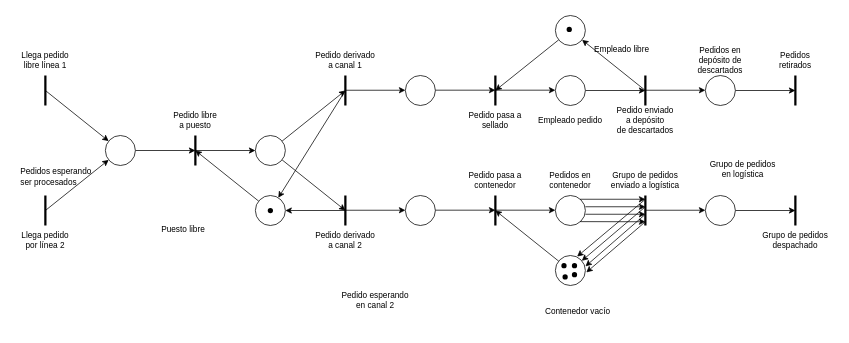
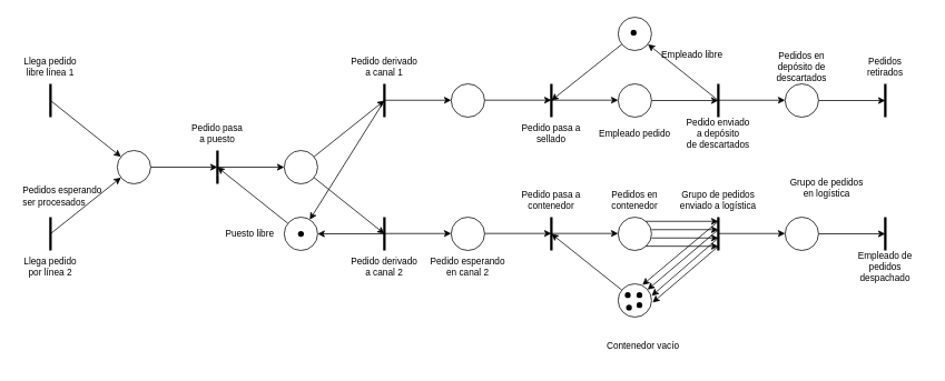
  <mxCell id="0" />
  <mxCell id="1" parent="0" />
  <mxCell id="2" style="rounded=0;orthogonalLoop=1;jettySize=auto;html=1;strokeWidth=1;" parent="1" source="3" edge="1"><mxGeometry relative="1" as="geometry"><mxPoint x="260" y="200" as="targetPoint" /></mxGeometry></mxCell>
  <mxCell id="3" value="" style="ellipse;whiteSpace=wrap;html=1;aspect=fixed;" parent="1" vertex="1"><mxGeometry x="140" y="180" width="40" height="40" as="geometry" /></mxCell>
  <mxCell id="4" value="" style="endArrow=none;html=1;strokeWidth=3;" parent="1" edge="1"><mxGeometry width="50" height="50" relative="1" as="geometry"><mxPoint x="60" y="140" as="sourcePoint" /><mxPoint x="60" y="100" as="targetPoint" /></mxGeometry></mxCell>
  <mxCell id="5" value="" style="endArrow=none;html=1;strokeWidth=3;" parent="1" edge="1"><mxGeometry width="50" height="50" relative="1" as="geometry"><mxPoint x="60" y="300" as="sourcePoint" /><mxPoint x="60" y="260" as="targetPoint" /></mxGeometry></mxCell>
  <mxCell id="6" value="" style="endArrow=none;html=1;strokeWidth=3;" parent="1" edge="1"><mxGeometry width="50" height="50" relative="1" as="geometry"><mxPoint x="260" y="220" as="sourcePoint" /><mxPoint x="260" y="180" as="targetPoint" /></mxGeometry></mxCell>
  <mxCell id="7" style="edgeStyle=none;rounded=0;orthogonalLoop=1;jettySize=auto;html=1;strokeWidth=1;" parent="1" source="9" edge="1"><mxGeometry relative="1" as="geometry"><mxPoint x="460" y="120" as="targetPoint" /></mxGeometry></mxCell>
  <mxCell id="8" style="edgeStyle=none;rounded=0;orthogonalLoop=1;jettySize=auto;html=1;strokeWidth=1;" parent="1" source="9" edge="1"><mxGeometry relative="1" as="geometry"><mxPoint x="460" y="280" as="targetPoint" /></mxGeometry></mxCell>
  <mxCell id="9" value="" style="ellipse;whiteSpace=wrap;html=1;aspect=fixed;" parent="1" vertex="1"><mxGeometry x="340" y="180" width="40" height="40" as="geometry" /></mxCell>
  <mxCell id="10" value="" style="endArrow=none;html=1;strokeWidth=3;" parent="1" edge="1"><mxGeometry width="50" height="50" relative="1" as="geometry"><mxPoint x="460" y="140" as="sourcePoint" /><mxPoint x="460" y="100" as="targetPoint" /></mxGeometry></mxCell>
  <mxCell id="11" value="" style="endArrow=none;html=1;strokeWidth=3;" parent="1" edge="1"><mxGeometry width="50" height="50" relative="1" as="geometry"><mxPoint x="460" y="300" as="sourcePoint" /><mxPoint x="460" y="260" as="targetPoint" /></mxGeometry></mxCell>
  <mxCell id="12" style="edgeStyle=none;rounded=0;orthogonalLoop=1;jettySize=auto;html=1;strokeWidth=1;" parent="1" source="13" edge="1"><mxGeometry relative="1" as="geometry"><mxPoint x="660" y="120" as="targetPoint" /></mxGeometry></mxCell>
  <mxCell id="13" value="" style="ellipse;whiteSpace=wrap;html=1;aspect=fixed;" parent="1" vertex="1"><mxGeometry x="740" y="20" width="40" height="40" as="geometry" /></mxCell>
  <mxCell id="14" value="" style="endArrow=none;html=1;strokeWidth=3;" parent="1" edge="1"><mxGeometry width="50" height="50" relative="1" as="geometry"><mxPoint x="860" y="140" as="sourcePoint" /><mxPoint x="860" y="100" as="targetPoint" /></mxGeometry></mxCell>
  <mxCell id="15" style="edgeStyle=none;rounded=0;orthogonalLoop=1;jettySize=auto;html=1;strokeWidth=1;" parent="1" edge="1"><mxGeometry relative="1" as="geometry"><mxPoint x="860" y="275" as="targetPoint" /><mxPoint x="780" y="275" as="sourcePoint" /></mxGeometry></mxCell>
  <mxCell id="16" value="" style="ellipse;whiteSpace=wrap;html=1;aspect=fixed;" parent="1" vertex="1"><mxGeometry x="740" y="260" width="40" height="40" as="geometry" /></mxCell>
  <mxCell id="17" value="" style="endArrow=none;html=1;strokeWidth=3;" parent="1" edge="1"><mxGeometry width="50" height="50" relative="1" as="geometry"><mxPoint x="860" y="300" as="sourcePoint" /><mxPoint x="860" y="260" as="targetPoint" /></mxGeometry></mxCell>
  <mxCell id="18" style="edgeStyle=none;rounded=0;orthogonalLoop=1;jettySize=auto;html=1;strokeWidth=1;" parent="1" source="19" edge="1"><mxGeometry relative="1" as="geometry"><mxPoint x="860" y="120" as="targetPoint" /></mxGeometry></mxCell>
  <mxCell id="19" value="" style="ellipse;whiteSpace=wrap;html=1;aspect=fixed;" parent="1" vertex="1"><mxGeometry x="740" y="100" width="40" height="40" as="geometry" /></mxCell>
  <mxCell id="20" style="edgeStyle=none;rounded=0;orthogonalLoop=1;jettySize=auto;html=1;strokeWidth=1;" parent="1" source="21" edge="1"><mxGeometry relative="1" as="geometry"><mxPoint x="1060" y="280" as="targetPoint" /></mxGeometry></mxCell>
  <mxCell id="21" value="" style="ellipse;whiteSpace=wrap;html=1;aspect=fixed;" parent="1" vertex="1"><mxGeometry x="940" y="260" width="40" height="40" as="geometry" /></mxCell>
  <mxCell id="22" value="" style="endArrow=none;html=1;strokeWidth=3;" parent="1" edge="1"><mxGeometry width="50" height="50" relative="1" as="geometry"><mxPoint x="1060" y="300" as="sourcePoint" /><mxPoint x="1060" y="260" as="targetPoint" /></mxGeometry></mxCell>
  <mxCell id="23" style="edgeStyle=none;rounded=0;orthogonalLoop=1;jettySize=auto;html=1;strokeWidth=1;" parent="1" source="24" edge="1"><mxGeometry relative="1" as="geometry"><mxPoint x="1060" y="120" as="targetPoint" /></mxGeometry></mxCell>
  <mxCell id="24" value="" style="ellipse;whiteSpace=wrap;html=1;aspect=fixed;" parent="1" vertex="1"><mxGeometry x="940" y="100" width="40" height="40" as="geometry" /></mxCell>
  <mxCell id="25" value="" style="endArrow=none;html=1;strokeWidth=3;" parent="1" edge="1"><mxGeometry width="50" height="50" relative="1" as="geometry"><mxPoint x="1060" y="140" as="sourcePoint" /><mxPoint x="1060" y="100" as="targetPoint" /></mxGeometry></mxCell>
  <mxCell id="26" style="edgeStyle=none;rounded=0;orthogonalLoop=1;jettySize=auto;html=1;strokeWidth=1;" parent="1" edge="1"><mxGeometry relative="1" as="geometry"><mxPoint x="540" y="279.66" as="targetPoint" /><mxPoint x="460" y="279.66" as="sourcePoint" /></mxGeometry></mxCell>
  <mxCell id="27" style="edgeStyle=none;rounded=0;orthogonalLoop=1;jettySize=auto;html=1;strokeWidth=1;" parent="1" edge="1"><mxGeometry relative="1" as="geometry"><mxPoint x="540" y="119.66" as="targetPoint" /><mxPoint x="460" y="119.66" as="sourcePoint" /></mxGeometry></mxCell>
  <mxCell id="28" style="edgeStyle=none;rounded=0;orthogonalLoop=1;jettySize=auto;html=1;strokeWidth=1;" parent="1" edge="1"><mxGeometry relative="1" as="geometry"><mxPoint x="940" y="119.66" as="targetPoint" /><mxPoint x="860" y="119.66" as="sourcePoint" /></mxGeometry></mxCell>
  <mxCell id="29" style="edgeStyle=none;rounded=0;orthogonalLoop=1;jettySize=auto;html=1;strokeWidth=1;" parent="1" edge="1"><mxGeometry relative="1" as="geometry"><mxPoint x="940" y="279.66" as="targetPoint" /><mxPoint x="860" y="279.66" as="sourcePoint" /></mxGeometry></mxCell>
  <mxCell id="30" style="rounded=0;orthogonalLoop=1;jettySize=auto;html=1;strokeWidth=1;" parent="1" target="3" edge="1"><mxGeometry relative="1" as="geometry"><mxPoint x="270" y="210" as="targetPoint" /><mxPoint x="60" y="120" as="sourcePoint" /></mxGeometry></mxCell>
  <mxCell id="31" style="rounded=0;orthogonalLoop=1;jettySize=auto;html=1;strokeWidth=1;" parent="1" target="3" edge="1"><mxGeometry relative="1" as="geometry"><mxPoint x="154.383" y="197.506" as="targetPoint" /><mxPoint x="60" y="280" as="sourcePoint" /></mxGeometry></mxCell>
  <mxCell id="32" style="rounded=0;orthogonalLoop=1;jettySize=auto;html=1;strokeWidth=1;" parent="1" target="9" edge="1"><mxGeometry relative="1" as="geometry"><mxPoint x="270" y="210" as="targetPoint" /><mxPoint x="260" y="200" as="sourcePoint" /></mxGeometry></mxCell>
  <mxCell id="33" style="edgeStyle=none;rounded=0;orthogonalLoop=1;jettySize=auto;html=1;strokeWidth=1;" parent="1" target="13" edge="1"><mxGeometry relative="1" as="geometry"><mxPoint x="950" y="129.66" as="targetPoint" /><mxPoint x="860" y="120" as="sourcePoint" /></mxGeometry></mxCell>
  <mxCell id="34" style="edgeStyle=none;rounded=0;orthogonalLoop=1;jettySize=auto;html=1;strokeWidth=1;fontSize=14;" parent="1" source="35" edge="1"><mxGeometry relative="1" as="geometry"><mxPoint x="260" y="200" as="targetPoint" /></mxGeometry></mxCell>
  <mxCell id="35" value="" style="ellipse;whiteSpace=wrap;html=1;aspect=fixed;" parent="1" vertex="1"><mxGeometry x="340" y="260" width="40" height="40" as="geometry" /></mxCell>
  <mxCell id="36" style="edgeStyle=none;rounded=0;orthogonalLoop=1;jettySize=auto;html=1;strokeWidth=1;" parent="1" target="35" edge="1"><mxGeometry relative="1" as="geometry"><mxPoint x="470" y="130" as="targetPoint" /><mxPoint x="460" y="120" as="sourcePoint" /></mxGeometry></mxCell>
  <mxCell id="37" style="edgeStyle=none;rounded=0;orthogonalLoop=1;jettySize=auto;html=1;strokeWidth=1;" parent="1" target="35" edge="1"><mxGeometry relative="1" as="geometry"><mxPoint x="550" y="289.66" as="targetPoint" /><mxPoint x="460" y="280" as="sourcePoint" /></mxGeometry></mxCell>
  <mxCell id="38" style="edgeStyle=none;rounded=0;orthogonalLoop=1;jettySize=auto;html=1;strokeWidth=1;" parent="1" edge="1"><mxGeometry relative="1" as="geometry"><mxPoint x="860" y="265" as="targetPoint" /><mxPoint x="773" y="265" as="sourcePoint" /></mxGeometry></mxCell>
  <mxCell id="39" style="edgeStyle=none;rounded=0;orthogonalLoop=1;jettySize=auto;html=1;strokeWidth=1;" parent="1" edge="1"><mxGeometry relative="1" as="geometry"><mxPoint x="860" y="285" as="targetPoint" /><mxPoint x="780" y="285" as="sourcePoint" /></mxGeometry></mxCell>
  <mxCell id="40" style="edgeStyle=none;rounded=0;orthogonalLoop=1;jettySize=auto;html=1;strokeWidth=1;" parent="1" edge="1"><mxGeometry relative="1" as="geometry"><mxPoint x="860" y="295" as="targetPoint" /><mxPoint x="773" y="294.84" as="sourcePoint" /></mxGeometry></mxCell>
  <mxCell id="41" value="&lt;div&gt;Llega pedido&lt;/div&gt;&lt;div&gt;libre línea 1&lt;br&gt;&lt;/div&gt;" style="text;html=1;strokeColor=none;fillColor=none;align=center;verticalAlign=middle;whiteSpace=wrap;rounded=0;fontSize=11;" parent="1" vertex="1"><mxGeometry x="20" y="60" width="80" height="40" as="geometry" /></mxCell>
  <mxCell id="42" value="&lt;div&gt;Llega pedido&lt;/div&gt;&lt;div&gt;por línea 2&lt;br&gt;&lt;/div&gt;" style="text;html=1;strokeColor=none;fillColor=none;align=center;verticalAlign=middle;whiteSpace=wrap;rounded=0;fontSize=11;" parent="1" vertex="1"><mxGeometry x="20" y="300" width="80" height="40" as="geometry" /></mxCell>
  <mxCell id="43" value="Pedidos esperando ser procesados" style="text;html=1;strokeColor=none;fillColor=none;align=left;verticalAlign=middle;whiteSpace=wrap;rounded=0;fontSize=11;" parent="1" vertex="1"><mxGeometry x="25" y="215" width="100" height="40" as="geometry" /></mxCell>
- <mxCell id="44" value="&lt;div&gt;Pedido libre&lt;/div&gt;&lt;div&gt;a puesto&lt;br&gt;&lt;/div&gt;" style="text;html=1;strokeColor=none;fillColor=none;align=center;verticalAlign=middle;whiteSpace=wrap;rounded=0;fontSize=11;" parent="1" vertex="1"><mxGeometry x="210" y="140" width="100" height="40" as="geometry" /></mxCell>
- <mxCell id="45" value="Puesto libre" style="text;html=1;strokeColor=none;fillColor=none;align=right;verticalAlign=middle;whiteSpace=wrap;rounded=0;fontSize=11;" parent="1" vertex="1"><mxGeometry x="195" y="285" width="80" height="40" as="geometry" /></mxCell>
+ <mxCell id="44" value="&lt;div&gt;Pedido pasa&lt;/div&gt;&lt;div&gt;a puesto&lt;br&gt;&lt;/div&gt;" style="text;html=1;strokeColor=none;fillColor=none;align=center;verticalAlign=middle;whiteSpace=wrap;rounded=0;fontSize=11;" parent="1" vertex="1"><mxGeometry x="210" y="140" width="100" height="40" as="geometry" /></mxCell>
+ <mxCell id="45" value="Puesto libre" style="text;html=1;strokeColor=none;fillColor=none;align=right;verticalAlign=middle;whiteSpace=wrap;rounded=0;fontSize=11;" parent="1" vertex="1"><mxGeometry x="250" y="260" width="80" height="40" as="geometry" /></mxCell>
  <mxCell id="46" value="&lt;div&gt;Pedido derivado&lt;/div&gt;&lt;div&gt;a canal 1&lt;br&gt;&lt;/div&gt;" style="text;html=1;strokeColor=none;fillColor=none;align=center;verticalAlign=middle;whiteSpace=wrap;rounded=0;fontSize=11;" parent="1" vertex="1"><mxGeometry x="410" y="60" width="100" height="40" as="geometry" /></mxCell>
  <mxCell id="47" value="&lt;div&gt;Pedido derivado&lt;/div&gt;&lt;div&gt;a canal 2&lt;br&gt;&lt;/div&gt;" style="text;html=1;strokeColor=none;fillColor=none;align=center;verticalAlign=middle;whiteSpace=wrap;rounded=0;fontSize=11;" parent="1" vertex="1"><mxGeometry x="410" y="300" width="100" height="40" as="geometry" /></mxCell>
  <mxCell id="48" value="Empleado pedido" style="text;html=1;strokeColor=none;fillColor=none;align=center;verticalAlign=middle;whiteSpace=wrap;rounded=0;fontSize=11;" parent="1" vertex="1"><mxGeometry x="710" y="140" width="100" height="40" as="geometry" /></mxCell>
  <mxCell id="49" value="Empleado libre" style="text;html=1;strokeColor=none;fillColor=none;align=left;verticalAlign=middle;whiteSpace=wrap;rounded=0;fontSize=11;" parent="1" vertex="1"><mxGeometry x="790" y="45" width="100" height="40" as="geometry" /></mxCell>
- <mxCell id="50" value="&lt;div&gt;Grupo de pedidos despachado&lt;/div&gt;" style="text;html=1;strokeColor=none;fillColor=none;align=center;verticalAlign=middle;whiteSpace=wrap;rounded=0;fontSize=11;" parent="1" vertex="1"><mxGeometry x="1010" y="300" width="100" height="40" as="geometry" /></mxCell>
+ <mxCell id="50" value="&lt;div&gt;Empleado de pedidos despachado&lt;/div&gt;" style="text;html=1;strokeColor=none;fillColor=none;align=center;verticalAlign=middle;whiteSpace=wrap;rounded=0;fontSize=11;" parent="1" vertex="1"><mxGeometry x="1010" y="300" width="100" height="40" as="geometry" /></mxCell>
  <mxCell id="51" value="&lt;div&gt;Pedidos&lt;/div&gt;&lt;div&gt;retirados&lt;/div&gt;" style="text;html=1;strokeColor=none;fillColor=none;align=center;verticalAlign=middle;whiteSpace=wrap;rounded=0;fontSize=11;" parent="1" vertex="1"><mxGeometry x="1010" y="60" width="100" height="40" as="geometry" /></mxCell>
  <mxCell id="52" value="&lt;div&gt;Pedidos en depósito de descartados&lt;br&gt;&lt;/div&gt;" style="text;html=1;strokeColor=none;fillColor=none;align=center;verticalAlign=middle;whiteSpace=wrap;rounded=0;fontSize=11;" parent="1" vertex="1"><mxGeometry x="910" y="60" width="100" height="40" as="geometry" /></mxCell>
  <mxCell id="53" value="&lt;div&gt;Pedido enviado&lt;/div&gt;&lt;div&gt;a depósito&lt;/div&gt;&lt;div&gt;de descartados&lt;br&gt;&lt;/div&gt;" style="text;html=1;strokeColor=none;fillColor=none;align=center;verticalAlign=middle;whiteSpace=wrap;rounded=0;fontSize=11;" parent="1" vertex="1"><mxGeometry x="810" y="140" width="100" height="40" as="geometry" /></mxCell>
  <mxCell id="54" value="" style="endArrow=none;html=1;strokeWidth=3;" parent="1" edge="1"><mxGeometry width="50" height="50" relative="1" as="geometry"><mxPoint x="660" y="140" as="sourcePoint" /><mxPoint x="660" y="100" as="targetPoint" /></mxGeometry></mxCell>
  <mxCell id="55" value="" style="ellipse;whiteSpace=wrap;html=1;aspect=fixed;" parent="1" vertex="1"><mxGeometry x="540" y="100" width="40" height="40" as="geometry" /></mxCell>
  <mxCell id="56" style="edgeStyle=none;rounded=0;orthogonalLoop=1;jettySize=auto;html=1;strokeWidth=1;" parent="1" edge="1"><mxGeometry relative="1" as="geometry"><mxPoint x="660" y="119.58" as="targetPoint" /><mxPoint x="580" y="119.58" as="sourcePoint" /></mxGeometry></mxCell>
  <mxCell id="57" style="edgeStyle=none;rounded=0;orthogonalLoop=1;jettySize=auto;html=1;strokeWidth=1;" parent="1" edge="1"><mxGeometry relative="1" as="geometry"><mxPoint x="740" y="119.58" as="targetPoint" /><mxPoint x="660" y="119.58" as="sourcePoint" /></mxGeometry></mxCell>
  <mxCell id="58" value="" style="endArrow=none;html=1;strokeWidth=3;" parent="1" edge="1"><mxGeometry width="50" height="50" relative="1" as="geometry"><mxPoint x="660" y="300" as="sourcePoint" /><mxPoint x="660" y="260" as="targetPoint" /></mxGeometry></mxCell>
  <mxCell id="59" value="" style="ellipse;whiteSpace=wrap;html=1;aspect=fixed;" parent="1" vertex="1"><mxGeometry x="540" y="260" width="40" height="40" as="geometry" /></mxCell>
  <mxCell id="60" style="edgeStyle=none;rounded=0;orthogonalLoop=1;jettySize=auto;html=1;strokeWidth=1;" parent="1" edge="1"><mxGeometry relative="1" as="geometry"><mxPoint x="660" y="279.58" as="targetPoint" /><mxPoint x="580" y="279.58" as="sourcePoint" /></mxGeometry></mxCell>
  <mxCell id="61" style="edgeStyle=none;rounded=0;orthogonalLoop=1;jettySize=auto;html=1;strokeWidth=1;" parent="1" edge="1"><mxGeometry relative="1" as="geometry"><mxPoint x="740" y="279.58" as="targetPoint" /><mxPoint x="660" y="279.58" as="sourcePoint" /></mxGeometry></mxCell>
- <mxCell id="62" value="&lt;div&gt;Pedido esperando&lt;br&gt;&lt;/div&gt;&lt;div&gt;en canal 2&lt;br&gt;&lt;/div&gt;" style="text;html=1;strokeColor=none;fillColor=none;align=center;verticalAlign=middle;whiteSpace=wrap;rounded=0;fontSize=11;" parent="1" vertex="1"><mxGeometry x="450" y="380" width="100" height="40" as="geometry" /></mxCell>
+ <mxCell id="62" value="&lt;div&gt;Pedido esperando&lt;br&gt;&lt;/div&gt;&lt;div&gt;en canal 2&lt;br&gt;&lt;/div&gt;" style="text;html=1;strokeColor=none;fillColor=none;align=center;verticalAlign=middle;whiteSpace=wrap;rounded=0;fontSize=11;" parent="1" vertex="1"><mxGeometry x="510" y="300" width="100" height="40" as="geometry" /></mxCell>
  <mxCell id="63" value="Pedidos en contenedor" style="text;html=1;strokeColor=none;fillColor=none;align=center;verticalAlign=middle;whiteSpace=wrap;rounded=0;fontSize=11;" parent="1" vertex="1"><mxGeometry x="710" y="220" width="100" height="40" as="geometry" /></mxCell>
  <mxCell id="64" value="&lt;div&gt;Grupo de pedidos enviado a logística&lt;br&gt;&lt;/div&gt;" style="text;html=1;strokeColor=none;fillColor=none;align=center;verticalAlign=middle;whiteSpace=wrap;rounded=0;fontSize=11;" parent="1" vertex="1"><mxGeometry x="810" y="220" width="100" height="40" as="geometry" /></mxCell>
  <mxCell id="65" value="" style="ellipse;whiteSpace=wrap;html=1;aspect=fixed;" parent="1" vertex="1"><mxGeometry x="740" y="340" width="40" height="40" as="geometry" /></mxCell>
  <mxCell id="66" style="edgeStyle=none;rounded=0;orthogonalLoop=1;jettySize=auto;html=1;strokeWidth=1;entryX=1.031;entryY=0.563;entryDx=0;entryDy=0;entryPerimeter=0;" parent="1" target="65" edge="1"><mxGeometry relative="1" as="geometry"><mxPoint x="800" y="370" as="targetPoint" /><mxPoint x="860" y="295" as="sourcePoint" /></mxGeometry></mxCell>
  <mxCell id="67" style="edgeStyle=none;rounded=0;orthogonalLoop=1;jettySize=auto;html=1;strokeWidth=1;entryX=1.003;entryY=0.361;entryDx=0;entryDy=0;entryPerimeter=0;" parent="1" target="65" edge="1"><mxGeometry relative="1" as="geometry"><mxPoint x="800" y="357.5" as="targetPoint" /><mxPoint x="860" y="285" as="sourcePoint" /></mxGeometry></mxCell>
  <mxCell id="68" style="edgeStyle=none;rounded=0;orthogonalLoop=1;jettySize=auto;html=1;strokeWidth=1;entryX=0.725;entryY=0.035;entryDx=0;entryDy=0;entryPerimeter=0;" parent="1" target="65" edge="1"><mxGeometry relative="1" as="geometry"><mxPoint x="800" y="332.5" as="targetPoint" /><mxPoint x="860" y="265" as="sourcePoint" /></mxGeometry></mxCell>
  <mxCell id="69" style="edgeStyle=none;rounded=0;orthogonalLoop=1;jettySize=auto;html=1;strokeWidth=1;" parent="1" target="65" edge="1"><mxGeometry relative="1" as="geometry"><mxPoint x="800" y="340" as="targetPoint" /><mxPoint x="860" y="275" as="sourcePoint" /></mxGeometry></mxCell>
  <mxCell id="70" style="edgeStyle=none;rounded=0;orthogonalLoop=1;jettySize=auto;html=1;strokeWidth=1;" parent="1" source="65" edge="1"><mxGeometry relative="1" as="geometry"><mxPoint x="660" y="280" as="targetPoint" /><mxPoint x="670" y="289.58" as="sourcePoint" /></mxGeometry></mxCell>
  <mxCell id="71" value="" style="ellipse;whiteSpace=wrap;html=1;aspect=fixed;strokeColor=none;fillColor=#000000;" parent="1" vertex="1"><mxGeometry x="755" y="35" width="7" height="7" as="geometry" /></mxCell>
  <mxCell id="72" value="" style="ellipse;whiteSpace=wrap;html=1;aspect=fixed;strokeColor=none;fillColor=#000000;" parent="1" vertex="1"><mxGeometry x="356.5" y="276.5" width="7" height="7" as="geometry" /></mxCell>
  <mxCell id="73" value="" style="ellipse;whiteSpace=wrap;html=1;aspect=fixed;strokeColor=none;fillColor=#000000;" parent="1" vertex="1"><mxGeometry x="748" y="350" width="7" height="7" as="geometry" /></mxCell>
  <mxCell id="74" value="" style="ellipse;whiteSpace=wrap;html=1;aspect=fixed;strokeColor=none;fillColor=#000000;" parent="1" vertex="1"><mxGeometry x="762" y="350" width="7" height="7" as="geometry" /></mxCell>
  <mxCell id="75" value="" style="ellipse;whiteSpace=wrap;html=1;aspect=fixed;strokeColor=none;fillColor=#000000;" parent="1" vertex="1"><mxGeometry x="762" y="362" width="7" height="7" as="geometry" /></mxCell>
  <mxCell id="76" value="" style="ellipse;whiteSpace=wrap;html=1;aspect=fixed;strokeColor=none;fillColor=#000000;" parent="1" vertex="1"><mxGeometry x="749.5" y="365" width="7" height="7" as="geometry" /></mxCell>
  <mxCell id="77" value="Pedido pasa a sellado" style="text;html=1;strokeColor=none;fillColor=none;align=center;verticalAlign=middle;whiteSpace=wrap;rounded=0;fontSize=11;" parent="1" vertex="1"><mxGeometry x="610" y="140" width="100" height="40" as="geometry" /></mxCell>
  <mxCell id="78" value="Pedido pasa a contenedor" style="text;html=1;strokeColor=none;fillColor=none;align=center;verticalAlign=middle;whiteSpace=wrap;rounded=0;fontSize=11;" parent="1" vertex="1"><mxGeometry x="610" y="220" width="100" height="40" as="geometry" /></mxCell>
  <mxCell id="79" value="&lt;div&gt;Grupo de pedidos en logística&lt;br&gt;&lt;/div&gt;" style="text;html=1;strokeColor=none;fillColor=none;align=center;verticalAlign=middle;whiteSpace=wrap;rounded=0;fontSize=11;" parent="1" vertex="1"><mxGeometry x="940" y="205" width="100" height="40" as="geometry" /></mxCell>
  <mxCell id="80" value="Contenedor vacío" style="text;html=1;strokeColor=none;fillColor=none;align=center;verticalAlign=middle;whiteSpace=wrap;rounded=0;fontSize=11;" vertex="1" parent="1"><mxGeometry x="710" y="395" width="120" height="40" as="geometry" /></mxCell>
